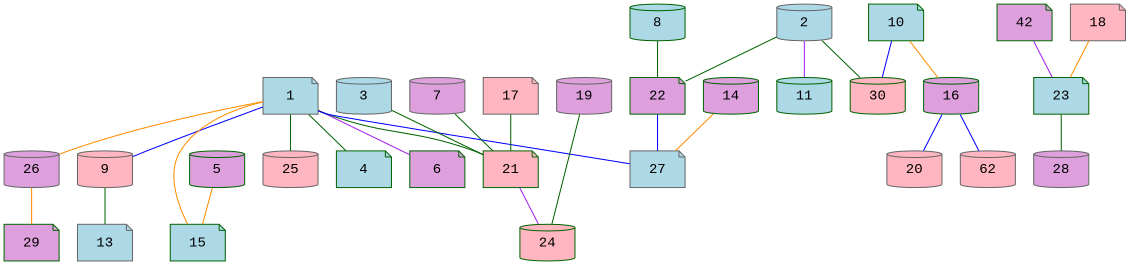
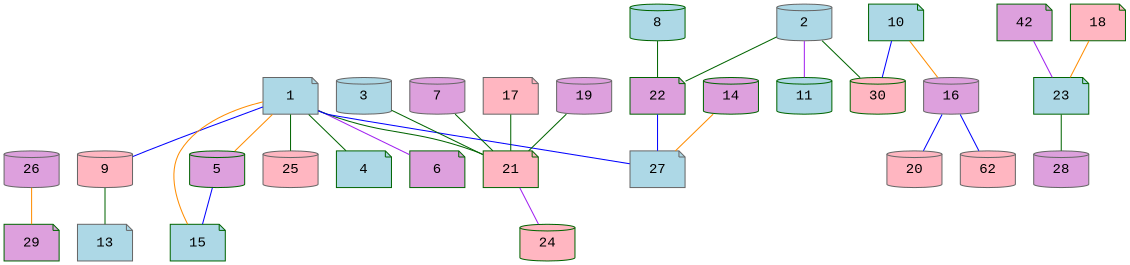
  graph {
    fontname="Liberation Mono"
    node [color=darkgreen fillcolor=lightblue fontname="Liberation Mono" shape=cylinder style=filled]
    edge [color=darkgreen fontname="Liberation Mono" weight=1.0]
    1 [color=gray40 shape=note]
    4 [shape=note]
    6 [fillcolor=plum shape=note]
    9 [color=gray40 fillcolor=lightpink]
    15 [shape=note]
    21 [fillcolor=lightpink shape=note]
    25 [color=gray40 fillcolor=lightpink]
    26 [color=gray40 fillcolor=plum]
    27 [color=gray40 shape=note]
    13 [color=gray40 shape=note]
    24 [fillcolor=lightpink]
    29 [fillcolor=plum shape=note]
    2 [color=gray40]
    11
    22 [fillcolor=plum shape=note]
    30 [fillcolor=lightpink]
    3 [color=gray40]
    5 [fillcolor=plum]
    7 [color=gray40 fillcolor=plum]
    8
    10 [shape=note]
-   16 [fillcolor=plum]
+   16 [color=gray40 fillcolor=plum]
    20 [color=gray40 fillcolor=lightpink]
    n24 [color=gray40 fillcolor=lightpink label=62]
    n25 [fillcolor=plum label=42 shape=note]
    23 [shape=note]
    28 [color=gray40 fillcolor=plum]
    14 [fillcolor=plum]
    17 [color=gray40 fillcolor=lightpink shape=note]
-   18 [color=gray40 fillcolor=lightpink shape=note]
+   18 [fillcolor=lightpink shape=note]
    19 [color=gray40 fillcolor=plum]
    1 -- 4
    1 -- 6 [color=purple]
    1 -- 9 [color=blue]
    1 -- 15 [color=darkorange]
    1 -- 21
    1 -- 25
-   1 -- 26 [color=darkorange]
+   1 -- 5 [color=darkorange]
    1 -- 27 [color=blue]
    9 -- 13
    21 -- 24 [color=purple]
    26 -- 29 [color=darkorange]
    2 -- 11 [color=purple]
    2 -- 22
    2 -- 30
    22 -- 27 [color=blue]
    3 -- 21
-   5 -- 15 [color=darkorange]
+   5 -- 15 [color=blue]
    7 -- 21
    8 -- 22
    10 -- 30 [color=blue]
    10 -- 16 [color=darkorange]
    16 -- 20 [color=blue]
    16 -- n24 [color=blue]
    n25 -- 23 [color=purple]
    23 -- 28
    14 -- 27 [color=darkorange]
    17 -- 21
    18 -- 23 [color=darkorange]
-   19 -- 24
+   19 -- 21
  }
